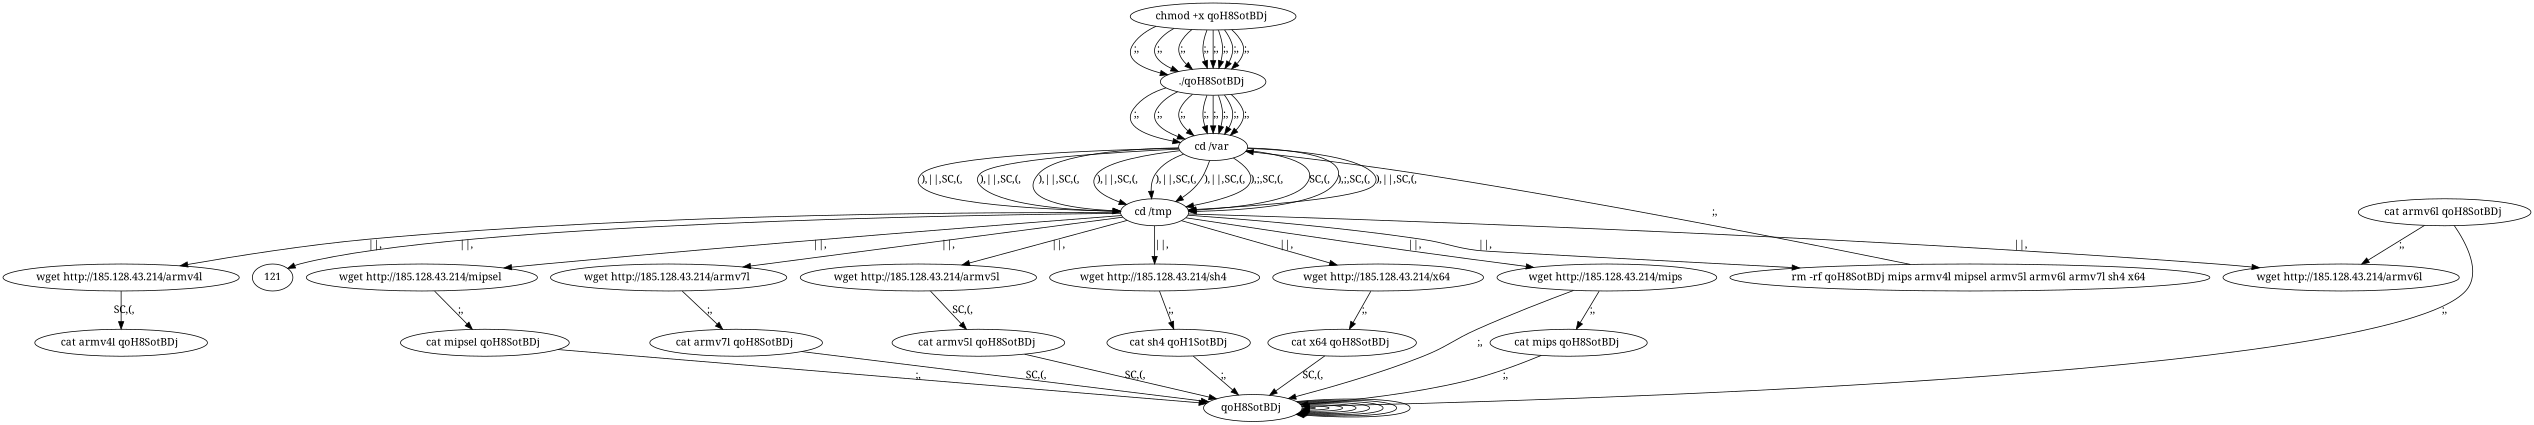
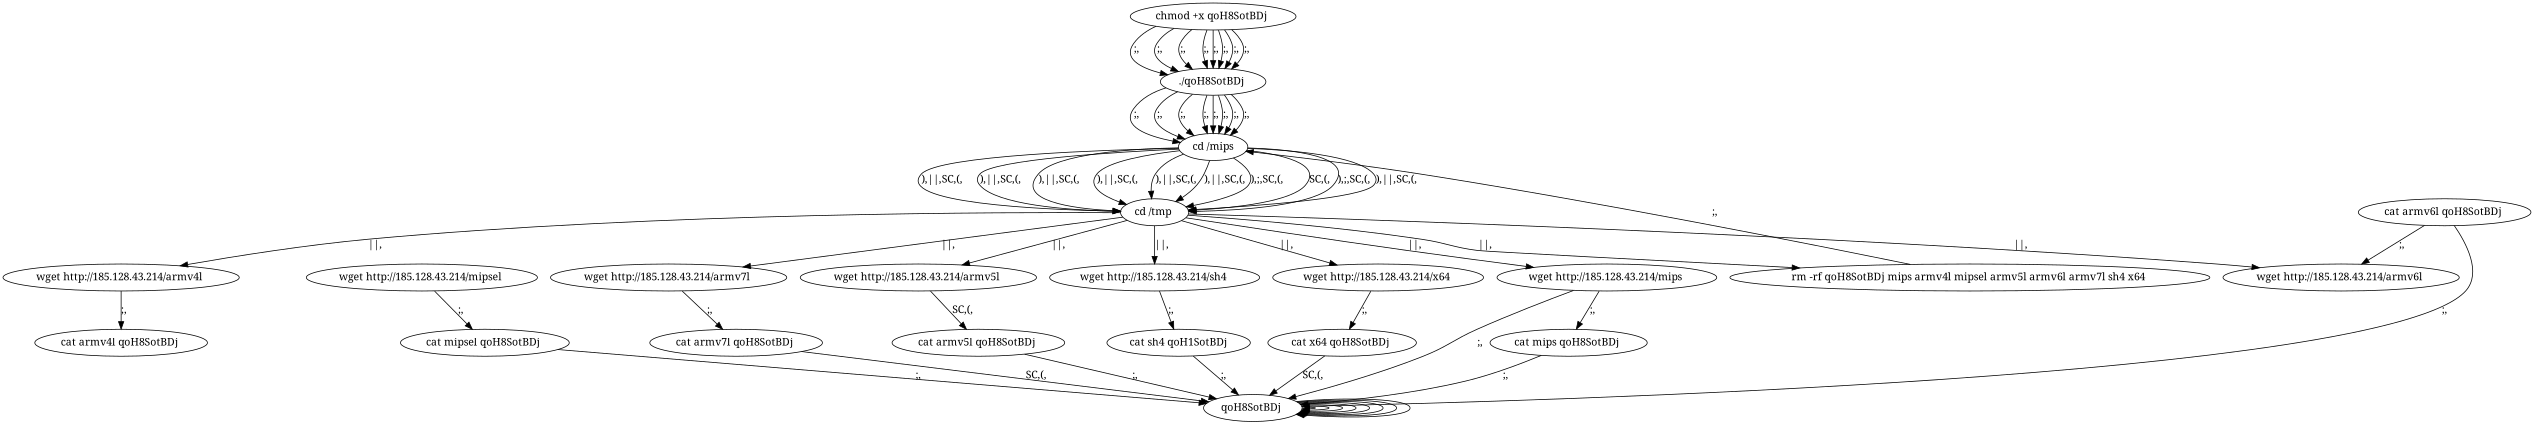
  digraph {
    fontname="Noto Serif"
    node [fontname="Noto Serif"]
    edge [fontname="Noto Serif"]
-   n1 [label="cd /var "]
+   n1 [label="cd /mips"]
    n2 [label="cd /tmp "]
    n3 [label="rm -rf qoH8SotBDj mips armv4l mipsel armv5l armv6l armv7l sh4 x64 "]
    n4 [label="wget http://185.128.43.214/mips "]
    n5 [label="wget http://185.128.43.214/armv4l "]
    n6 [label="wget http://185.128.43.214/mipsel "]
    n7 [label="wget http://185.128.43.214/armv7l "]
    n8 [label="wget http://185.128.43.214/armv5l "]
    n9 [label="wget http://185.128.43.214/armv6l "]
    n10 [label="wget http://185.128.43.214/sh4 "]
    n11 [label="wget http://185.128.43.214/x64 "]
-   121
    n13 [label="cat mips qoH8SotBDj "]
    n14 [label="qoH8SotBDj "]
    n15 [label="cat armv4l qoH8SotBDj "]
    n16 [label="cat mipsel qoH8SotBDj "]
    n17 [label="cat armv7l qoH8SotBDj "]
    n18 [label="cat armv5l qoH8SotBDj "]
    n19 [label="cat sh4 qoH1SotBDj"]
    n20 [label="cat x64 qoH8SotBDj "]
    n21 [label="chmod +x qoH8SotBDj "]
    n22 [label="./qoH8SotBDj "]
    n23 [label="cat armv6l qoH8SotBDj "]
    n1 -> n2 [label="SC,(,"]
    n1 -> n2 [label="),;,SC,(,"]
    n1 -> n2 [label="),||,SC,(,"]
    n1 -> n2 [label="),||,SC,(,"]
    n1 -> n2 [label="),||,SC,(,"]
    n1 -> n2 [label="),||,SC,(,"]
    n1 -> n2 [label="),||,SC,(,"]
    n1 -> n2 [label="),||,SC,(,"]
    n1 -> n2 [label="),||,SC,(,"]
    n1 -> n2 [label="),;,SC,(,"]
    n2 -> n3 [label="||,"]
    n2 -> n4 [label="||,"]
    n2 -> n5 [label="||,"]
-   n2 -> n6 [label="||,"]
    n2 -> n7 [label="||,"]
    n2 -> n8 [label="||,"]
    n2 -> n9 [label="||,"]
    n2 -> n10 [label="||,"]
    n2 -> n11 [label="||,"]
-   n2 -> 121 [label="||,"]
    n3 -> n1 [label=";,"]
    n4 -> n13 [label=";,"]
    n4 -> n14 [label=";,"]
-   n5 -> n15 [label="SC,(,"]
+   n5 -> n15 [label=";,"]
    n6 -> n16 [label=";,"]
    n7 -> n17 [label=";,"]
    n8 -> n18 [label="SC,(,"]
    n10 -> n19 [label=";,"]
    n11 -> n20 [label=";,"]
    n13 -> n14 [label=";,"]
    n14 -> n14
    n14 -> n14
    n14 -> n14
    n14 -> n14
    n14 -> n14
    n14 -> n14
    n14 -> n14
    n14 -> n14
    n16 -> n14 [label=";,"]
    n17 -> n14 [label="SC,(,"]
-   n18 -> n14 [label="SC,(,"]
+   n18 -> n14 [label=";,"]
    n19 -> n14 [label=";,"]
    n20 -> n14 [label="SC,(,"]
    n21 -> n22 [label=";,"]
    n21 -> n22 [label=";,"]
    n21 -> n22 [label=";,"]
    n21 -> n22 [label=";,"]
    n21 -> n22 [label=";,"]
    n21 -> n22 [label=";,"]
    n21 -> n22 [label=";,"]
    n21 -> n22 [label=";,"]
    n22 -> n1 [label=";,"]
    n22 -> n1 [label=";,"]
    n22 -> n1 [label=";,"]
    n22 -> n1 [label=";,"]
    n22 -> n1 [label=";,"]
    n22 -> n1 [label=";,"]
    n22 -> n1 [label=";,"]
    n22 -> n1 [label=";,"]
    n23 -> n9 [label=";,"]
    n23 -> n14 [label=";,"]
  }
